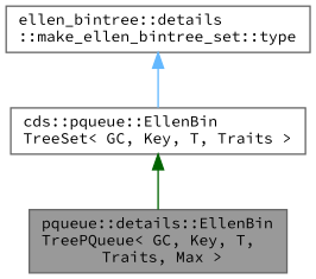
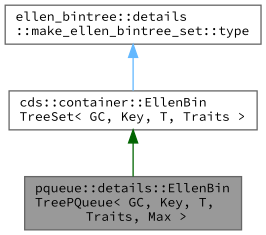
  digraph {
    fontname="Source Code Pro"
    node [color=gray40 fillcolor=white fontname="Source Code Pro" fontsize=10 shape=box style=filled]
    edge [dir=back fontname="Source Code Pro" fontsize=10 labelfontname=Helvetica labelfontsize=10 style=solid]
    n1 [fillcolor=grey60 fontcolor=black height=0.2 label="pqueue::details::EllenBin\lTreePQueue\< GC, Key, T,\l Traits, Max \>" width=0.4]
-   n2 [height=0.2 label="cds::pqueue::EllenBin\lTreeSet\< GC, Key, T, Traits \>" width=0.4]
+   n2 [height=0.2 label="cds::container::EllenBin\lTreeSet\< GC, Key, T, Traits \>" width=0.4]
    n3 [height=0.2 label="ellen_bintree::details\l::make_ellen_bintree_set::type" width=0.4]
    n2 -> n1 [color=darkgreen]
    n3 -> n2 [color=steelblue1]
  }
